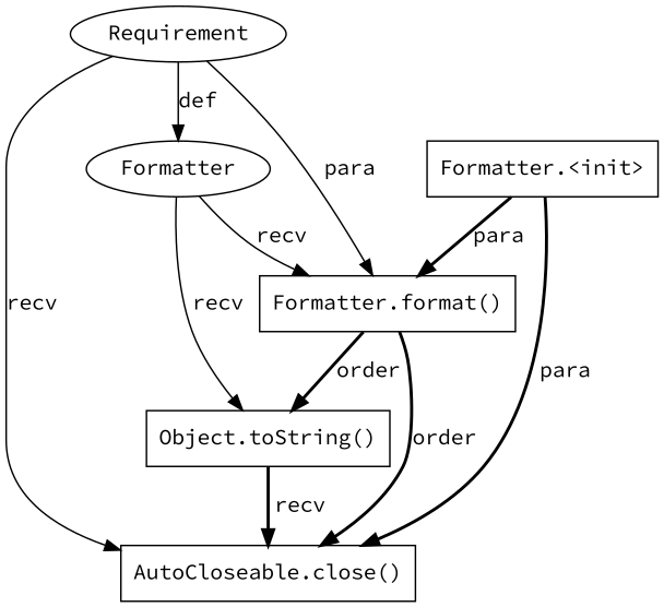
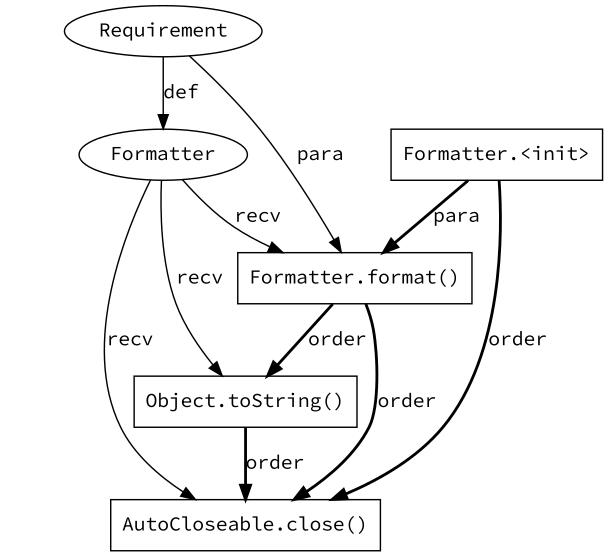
  digraph {
    fontname="Source Code Pro"
    node [fontname="Source Code Pro" shape=box]
    edge [fontname="Source Code Pro" style=bold]
    n1 [label="Formatter.format()"]
    n2 [label="AutoCloseable.close()"]
    n3 [label="Object.toString()"]
    n4 [label=Requirement shape=ellipse]
    n5 [label=Formatter shape=ellipse]
    n6 [label="Formatter.<init>"]
    n1 -> n2 [label=order]
    n1 -> n3 [label=order]
-   n3 -> n2 [label=recv]
+   n3 -> n2 [label=order]
    n4 -> n1 [label=para style=solid]
    n4 -> n5 [label=def style=solid]
    n5 -> n1 [label=recv style=solid]
-   n4 -> n2 [label=recv style=solid]
+   n5 -> n2 [label=recv style=solid]
    n5 -> n3 [label=recv style=solid]
    n6 -> n1 [label=para]
-   n6 -> n2 [label=para]
+   n6 -> n2 [label=order]
  }
